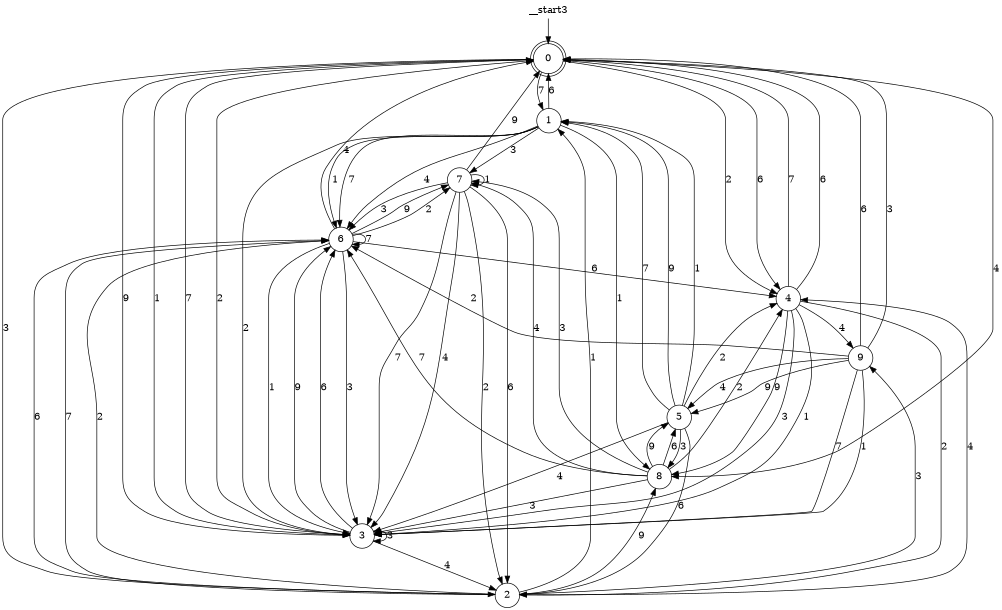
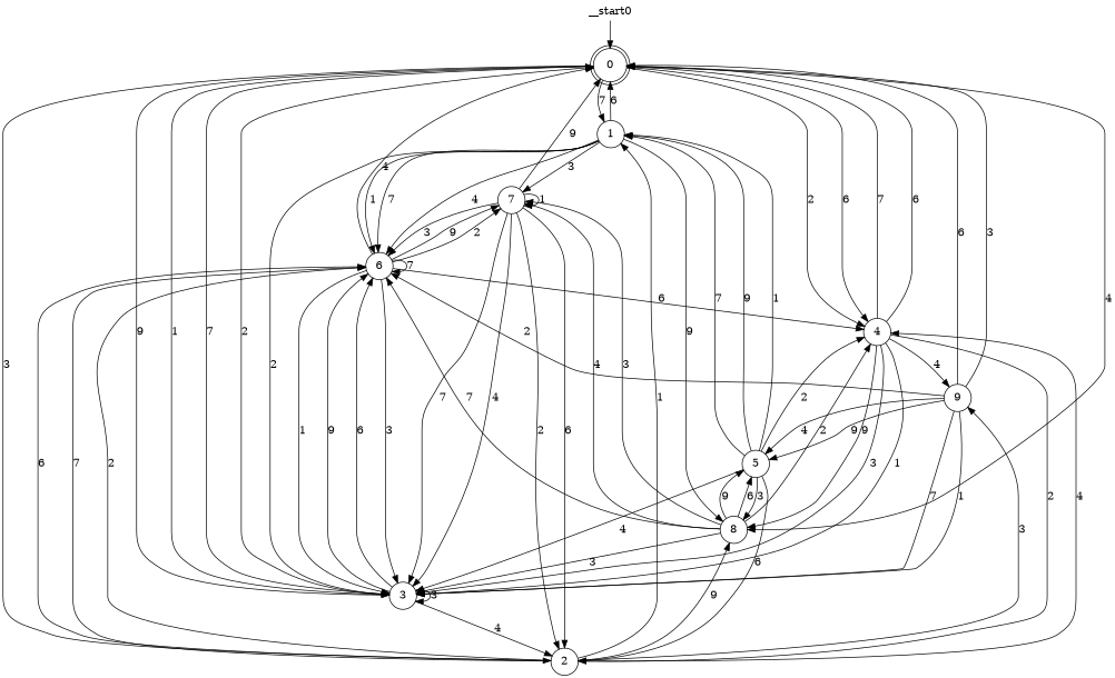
  digraph {
    node [shape=circle]
    n1 [label=0 shape=doublecircle]
    n2 [label=1]
    n3 [label=2]
    n4 [label=3]
    n5 [label=4]
    n6 [label=8]
    n7 [label=6]
    n8 [label=7]
    n9 [label=9]
    n10 [label=5]
-   __start0 [height=0 shape=none width=0 label=__start3]
+   __start0 [height=0 shape=none width=0]
    n1 -> n2 [label=7]
    n1 -> n3 [label=3]
    n1 -> n4 [label=9]
    n1 -> n4 [label=1]
    n1 -> n5 [label=2]
    n1 -> n5 [label=6]
    n1 -> n6 [label=4]
    n2 -> n1 [label=6]
    n2 -> n4 [label=2]
-   n2 -> n6 [label=1]
+   n2 -> n6 [label=9]
    n2 -> n7 [label=7]
    n2 -> n7 [label=1]
    n2 -> n7 [label=4]
    n2 -> n8 [label=3]
    n3 -> n2 [label=1]
    n3 -> n5 [label=4]
    n3 -> n6 [label=9]
    n3 -> n7 [label=7]
    n3 -> n7 [label=2]
    n3 -> n7 [label=6]
    n3 -> n9 [label=3]
    n4 -> n1 [label=7]
    n4 -> n1 [label=2]
    n4 -> n3 [label=4]
    n4 -> n4 [label=3]
    n4 -> n7 [label=9]
    n4 -> n7 [label=6]
    n5 -> n1 [label=7]
    n5 -> n1 [label=6]
    n5 -> n3 [label=2]
    n5 -> n4 [label=3]
    n5 -> n4 [label=1]
    n5 -> n6 [label=9]
    n5 -> n9 [label=4]
    n6 -> n4 [label=3]
    n6 -> n5 [label=2]
    n6 -> n7 [label=7]
    n6 -> n8 [label=3]
    n6 -> n8 [label=4]
    n6 -> n10 [label=9]
    n6 -> n10 [label=6]
    n7 -> n1 [label=4]
    n7 -> n4 [label=3]
    n7 -> n4 [label=1]
    n7 -> n5 [label=6]
    n7 -> n7 [label=7]
    n7 -> n8 [label=9]
    n7 -> n8 [label=2]
    n8 -> n1 [label=9]
    n8 -> n3 [label=2]
    n8 -> n3 [label=6]
    n8 -> n4 [label=7]
    n8 -> n4 [label=4]
    n8 -> n7 [label=3]
    n8 -> n8 [label=1]
    n9 -> n1 [label=3]
    n9 -> n1 [label=6]
    n9 -> n4 [label=7]
    n9 -> n4 [label=1]
    n9 -> n7 [label=2]
    n9 -> n10 [label=9]
    n9 -> n10 [label=4]
    n10 -> n2 [label=7]
    n10 -> n2 [label=9]
    n10 -> n2 [label=1]
    n10 -> n3 [label=6]
    n10 -> n4 [label=4]
    n10 -> n5 [label=2]
    n10 -> n6 [label=3]
    __start0 -> n1
  }
